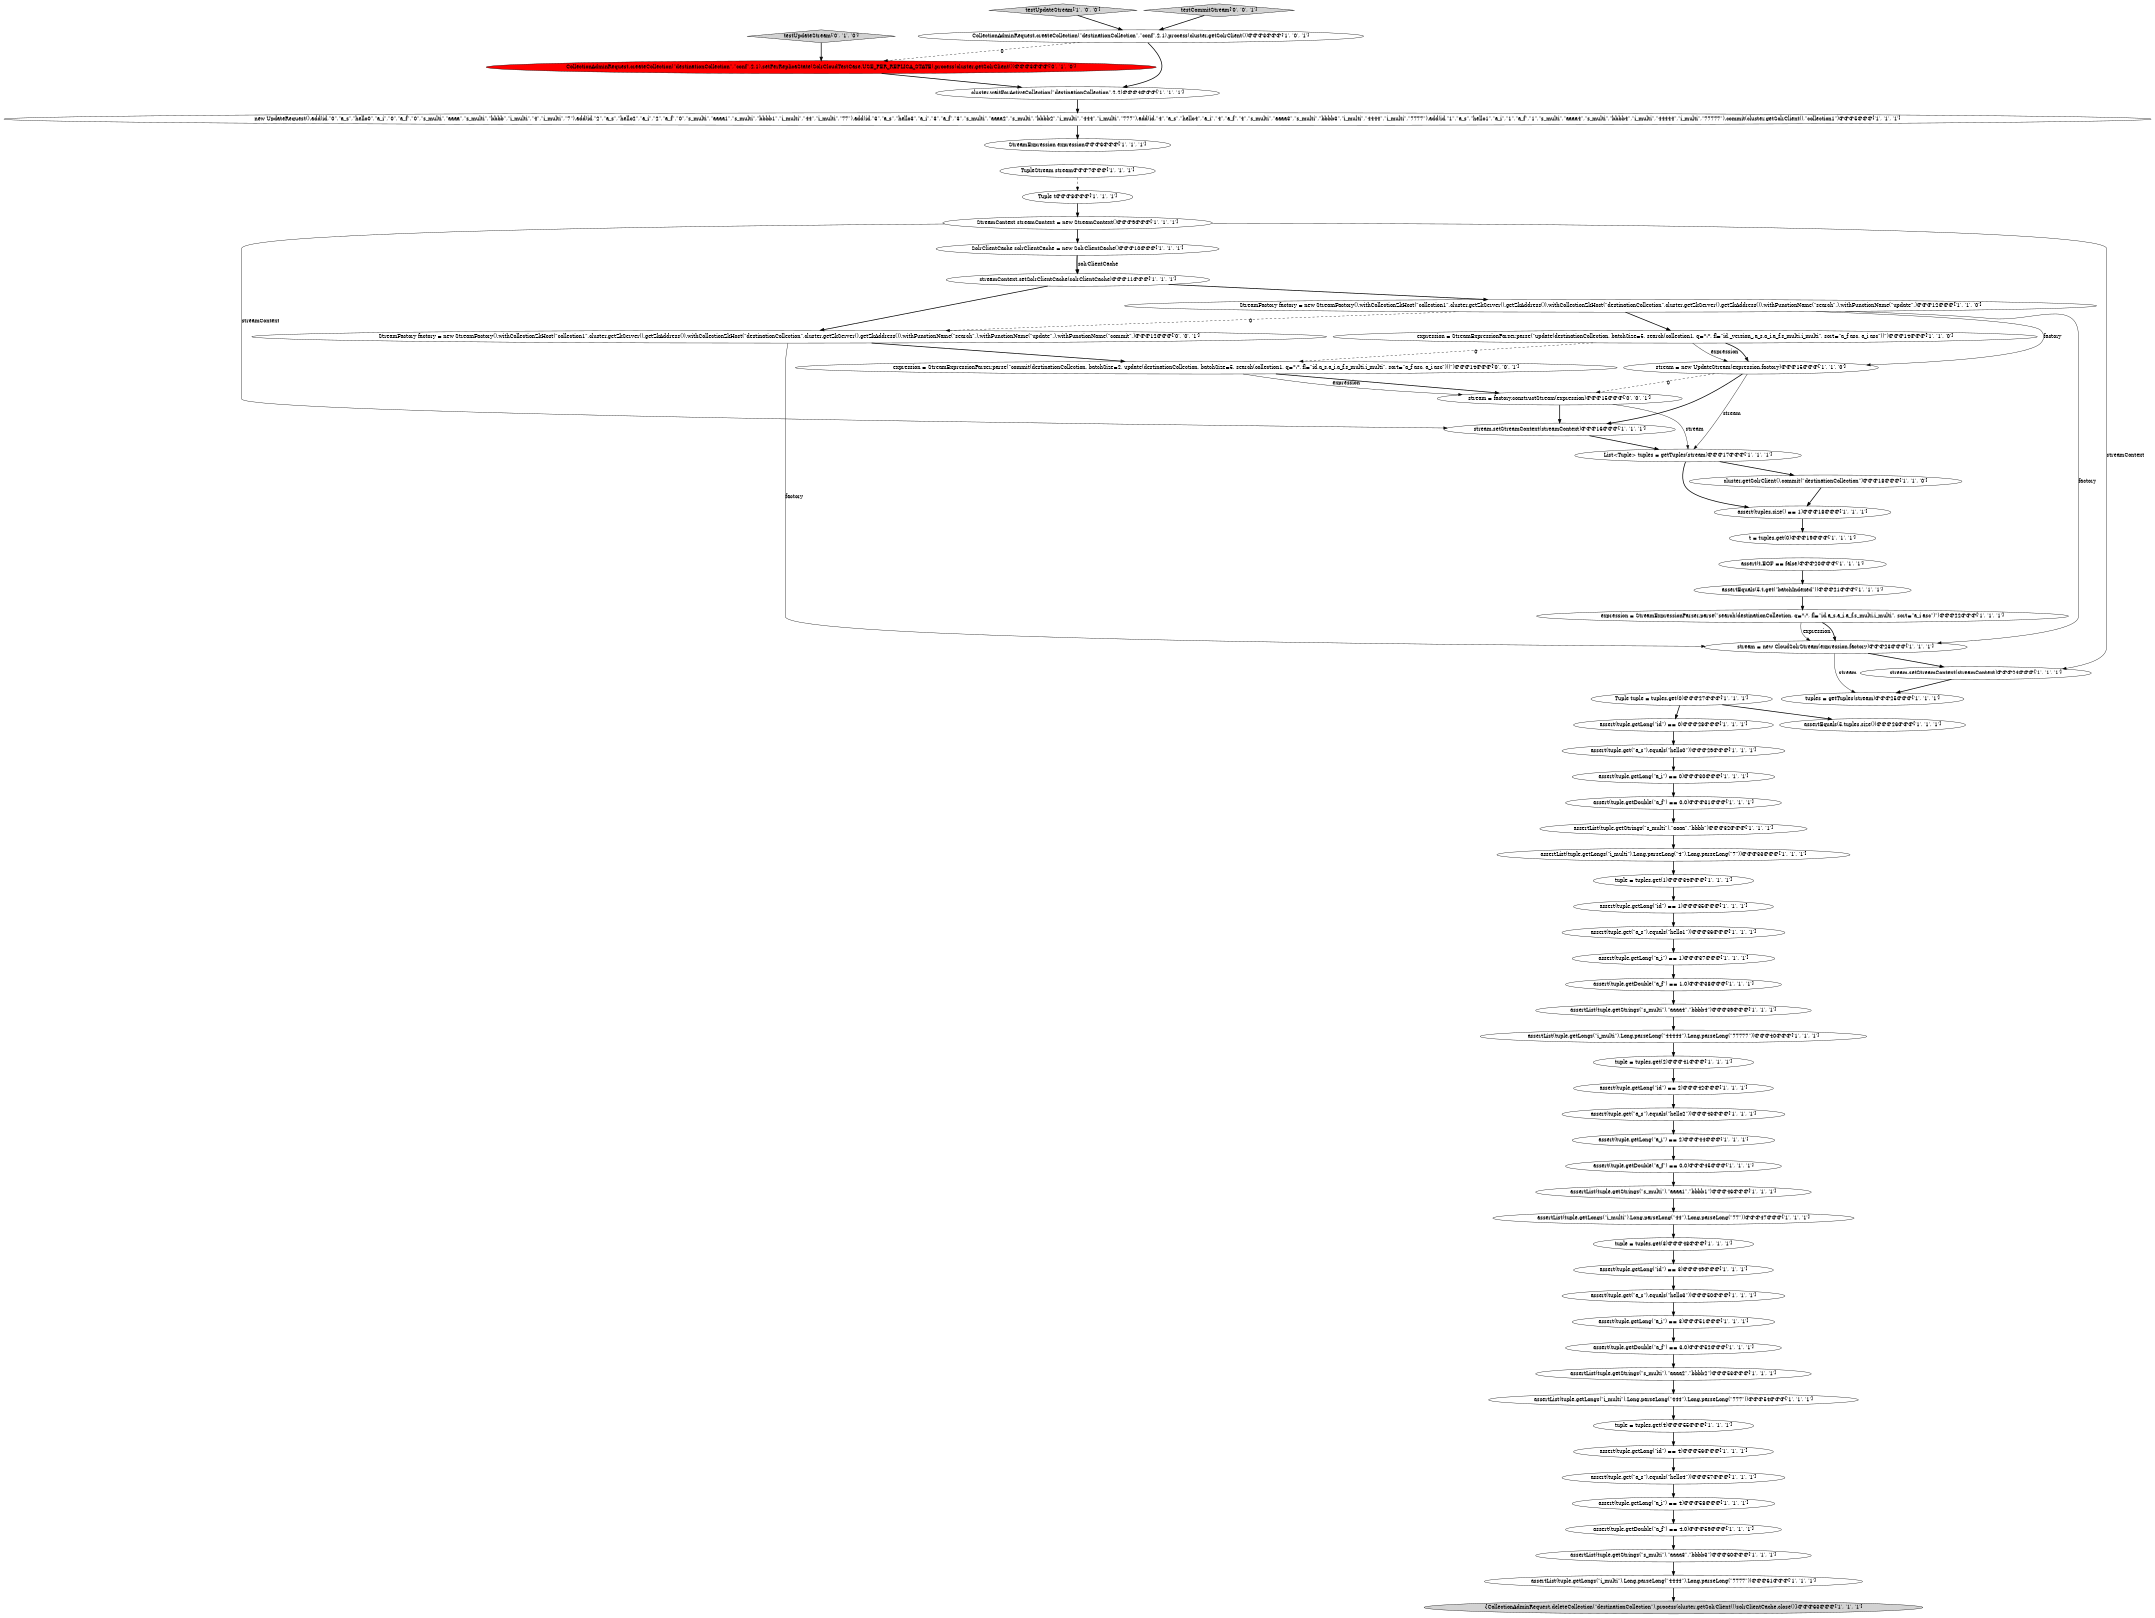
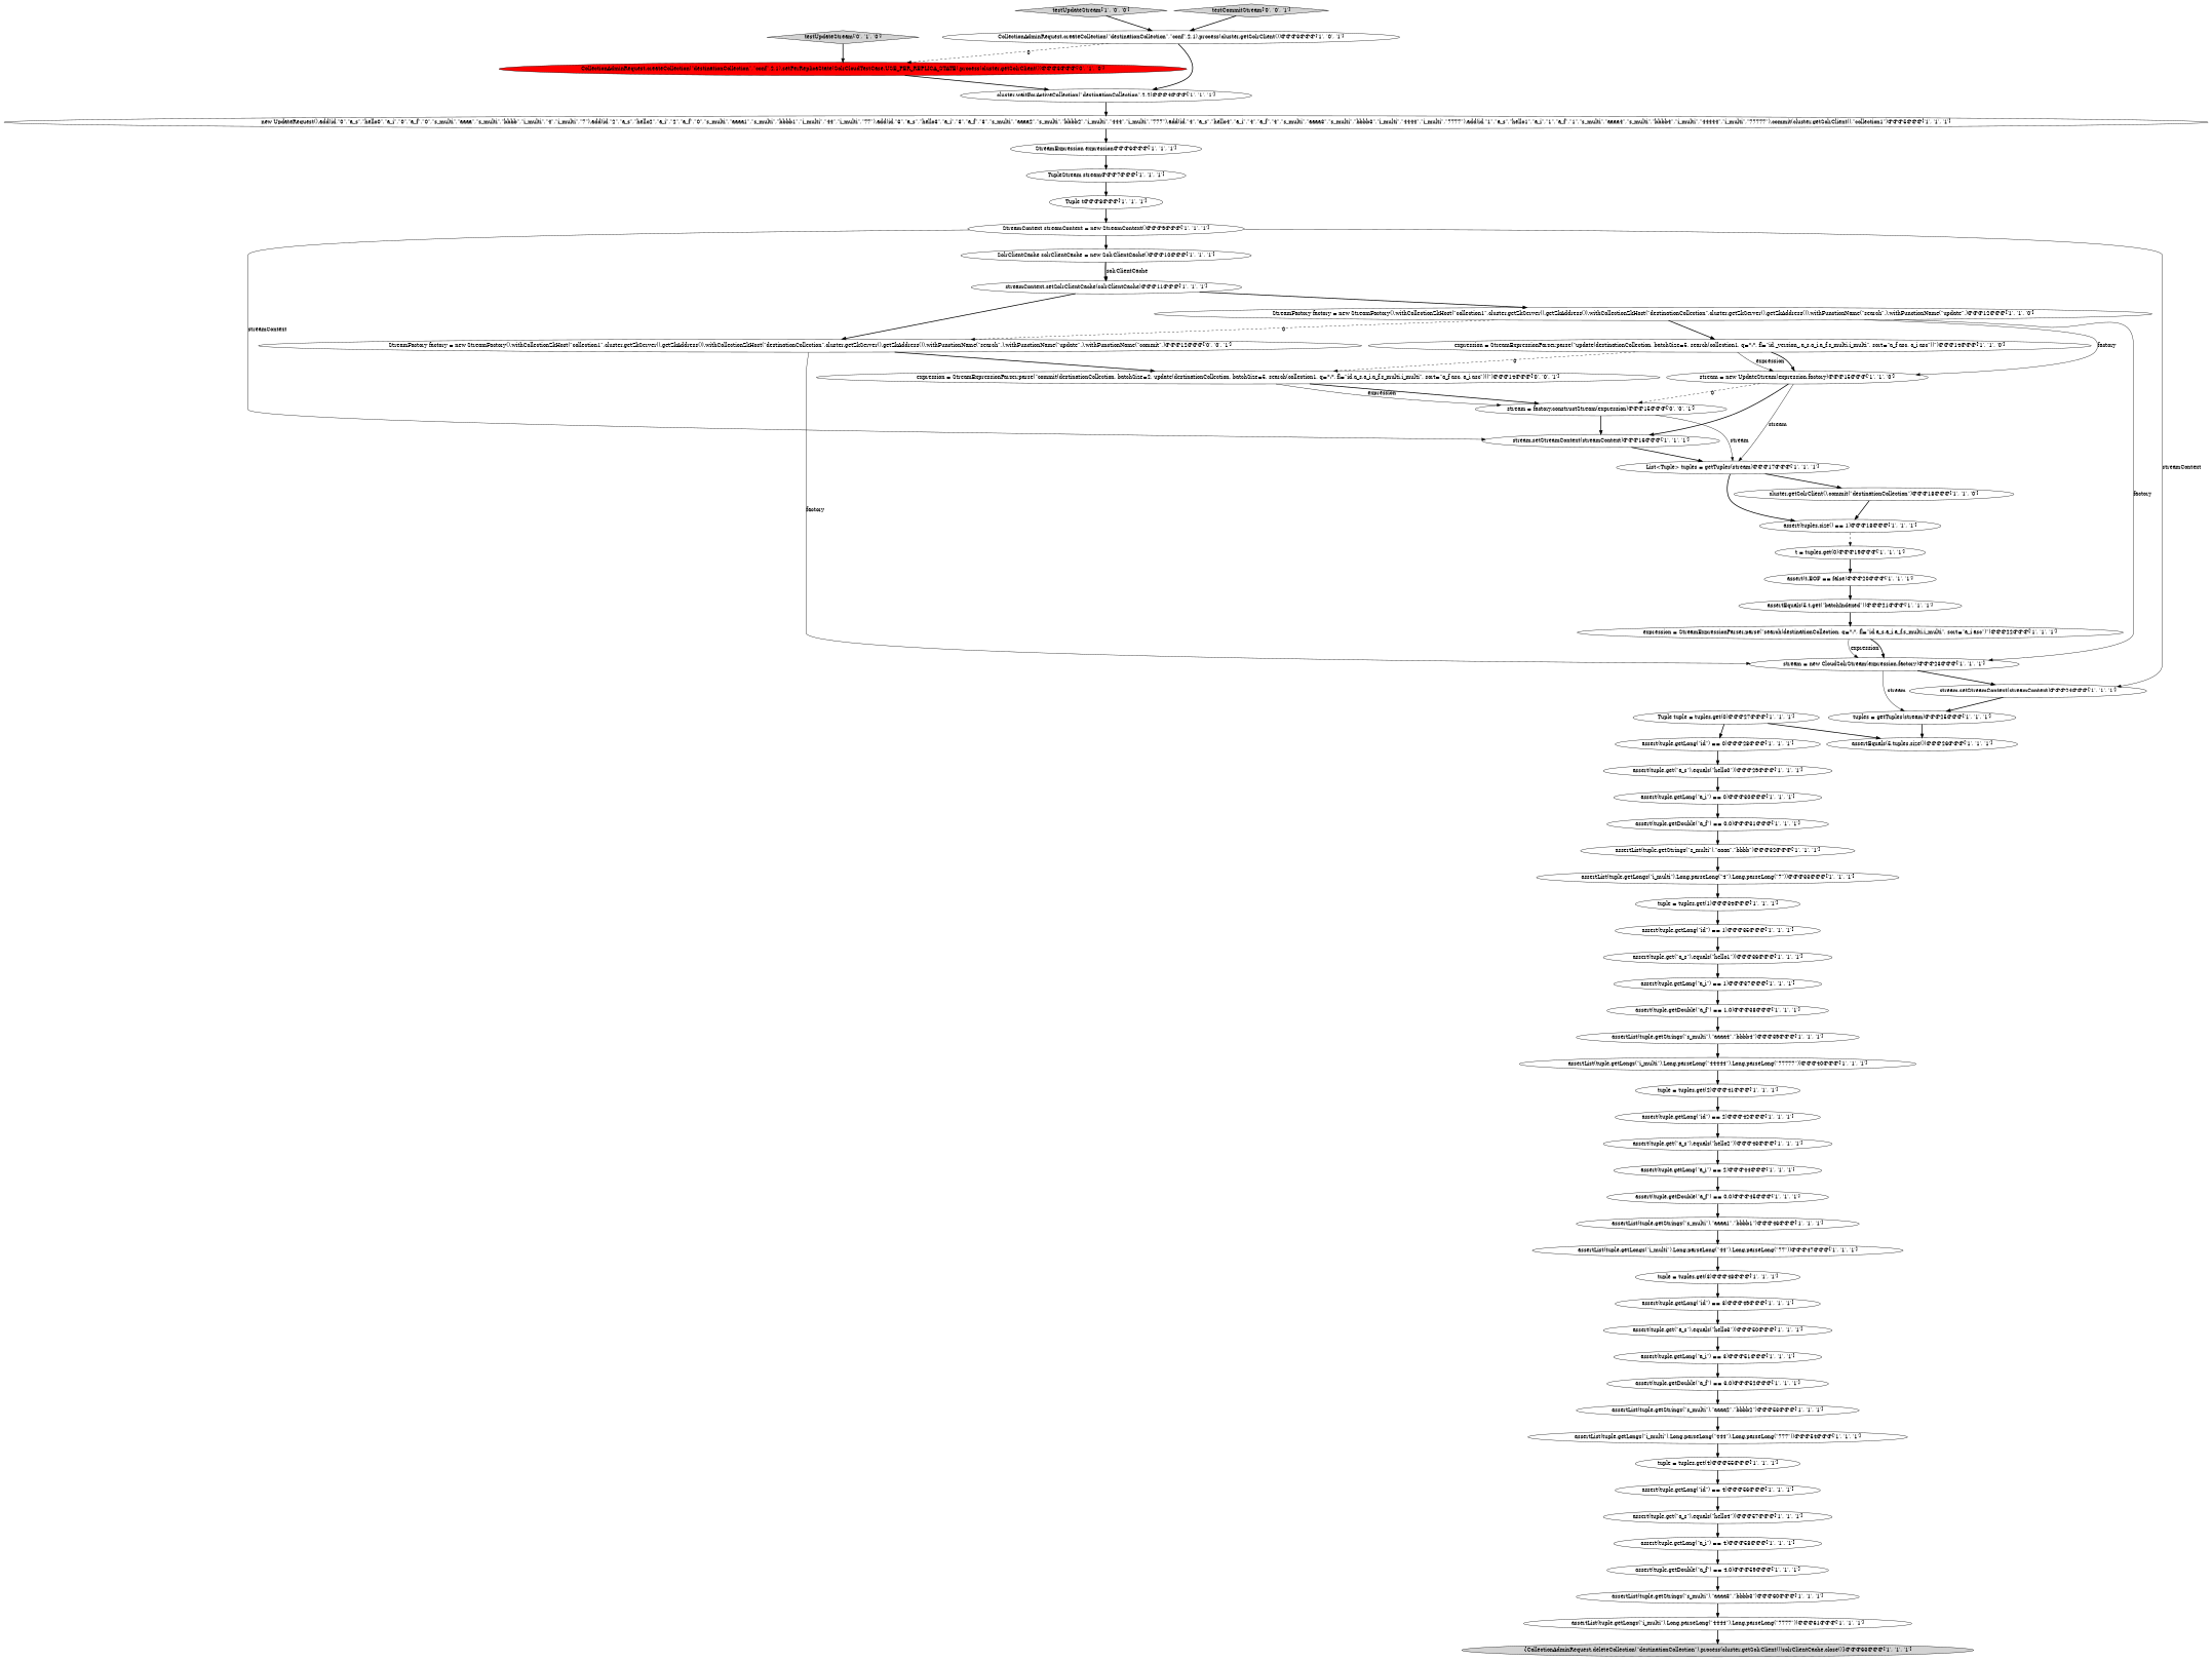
  digraph {
    node [fillcolor=white shape=ellipse style=filled]
    edge [style=bold]
    n1 [label="assertList(tuple.getLongs(\"i_multi\"),Long.parseLong(\"444\"),Long.parseLong(\"777\"))@@@54@@@['1', '1', '1']"]
    n2 [label="tuple = tuples.get(4)@@@55@@@['1', '1', '1']"]
    n3 [label="assert(tuple.getLong(\"id\") == 4)@@@56@@@['1', '1', '1']"]
    n4 [label="StreamExpression expression@@@6@@@['1', '1', '1']"]
    n5 [label="TupleStream stream@@@7@@@['1', '1', '1']"]
    n6 [label="Tuple t@@@8@@@['1', '1', '1']"]
    n7 [label="assert(tuple.getLong(\"id\") == 3)@@@49@@@['1', '1', '1']"]
    n8 [label="assert(tuple.get(\"a_s\").equals(\"hello3\"))@@@50@@@['1', '1', '1']"]
    n9 [label="assert(tuple.getLong(\"a_i\") == 3)@@@51@@@['1', '1', '1']"]
    n10 [label="streamContext.setSolrClientCache(solrClientCache)@@@11@@@['1', '1', '1']"]
    n11 [label="StreamFactory factory = new StreamFactory().withCollectionZkHost(\"collection1\",cluster.getZkServer().getZkAddress()).withCollectionZkHost(\"destinationCollection\",cluster.getZkServer().getZkAddress()).withFunctionName(\"search\",).withFunctionName(\"update\",)@@@12@@@['1', '1', '0']"]
    n12 [label="StreamFactory factory = new StreamFactory().withCollectionZkHost(\"collection1\",cluster.getZkServer().getZkAddress()).withCollectionZkHost(\"destinationCollection\",cluster.getZkServer().getZkAddress()).withFunctionName(\"search\",).withFunctionName(\"update\",).withFunctionName(\"commit\",)@@@12@@@['0', '0', '1']"]
    n13 [label="expression = StreamExpressionParser.parse(\"update(destinationCollection, batchSize=5, search(collection1, q=*:*, fl=\"id,_version_,a_s,a_i,a_f,s_multi,i_multi\", sort=\"a_f asc, a_i asc\"))\")@@@14@@@['1', '1', '0']"]
    n14 [label="stream = new UpdateStream(expression,factory)@@@15@@@['1', '1', '0']"]
    n15 [label="stream = new CloudSolrStream(expression,factory)@@@23@@@['1', '1', '1']"]
    n16 [label="expression = StreamExpressionParser.parse(\"commit(destinationCollection, batchSize=2, update(destinationCollection, batchSize=5, search(collection1, q=*:*, fl=\"id,a_s,a_i,a_f,s_multi,i_multi\", sort=\"a_f asc, a_i asc\")))\")@@@14@@@['0', '0', '1']"]
    n17 [label="List<Tuple> tuples = getTuples(stream)@@@17@@@['1', '1', '1']"]
    n18 [label="stream.setStreamContext(streamContext)@@@16@@@['1', '1', '1']"]
    n19 [label="stream = factory.constructStream(expression)@@@15@@@['0', '0', '1']"]
    n20 [label="tuple = tuples.get(2)@@@41@@@['1', '1', '1']"]
    n21 [label="assert(tuple.getLong(\"id\") == 2)@@@42@@@['1', '1', '1']"]
    n22 [label="assert(tuple.get(\"a_s\").equals(\"hello2\"))@@@43@@@['1', '1', '1']"]
    n23 [label="tuple = tuples.get(3)@@@48@@@['1', '1', '1']"]
    n24 [label="assertList(tuple.getLongs(\"i_multi\"),Long.parseLong(\"4\"),Long.parseLong(\"7\"))@@@33@@@['1', '1', '1']"]
    n25 [label="tuple = tuples.get(1)@@@34@@@['1', '1', '1']"]
    n26 [label="assert(tuple.getLong(\"id\") == 1)@@@35@@@['1', '1', '1']"]
    n27 [label="stream.setStreamContext(streamContext)@@@24@@@['1', '1', '1']"]
    n28 [label="tuples = getTuples(stream)@@@25@@@['1', '1', '1']"]
    n29 [label="assert(tuples.size() == 1)@@@18@@@['1', '1', '1']"]
    n30 [label="cluster.getSolrClient().commit(\"destinationCollection\")@@@18@@@['1', '1', '0']"]
    n31 [label="t = tuples.get(0)@@@19@@@['1', '1', '1']"]
    n32 [fillcolor=red label="CollectionAdminRequest.createCollection(\"destinationCollection\",\"conf\",2,1).setPerReplicaState(SolrCloudTestCase.USE_PER_REPLICA_STATE).process(cluster.getSolrClient())@@@3@@@['0', '1', '0']"]
    n33 [label="cluster.waitForActiveCollection(\"destinationCollection\",2,2)@@@4@@@['1', '1', '1']"]
    n34 [label="new UpdateRequest().add(id,\"0\",\"a_s\",\"hello0\",\"a_i\",\"0\",\"a_f\",\"0\",\"s_multi\",\"aaaa\",\"s_multi\",\"bbbb\",\"i_multi\",\"4\",\"i_multi\",\"7\").add(id,\"2\",\"a_s\",\"hello2\",\"a_i\",\"2\",\"a_f\",\"0\",\"s_multi\",\"aaaa1\",\"s_multi\",\"bbbb1\",\"i_multi\",\"44\",\"i_multi\",\"77\").add(id,\"3\",\"a_s\",\"hello3\",\"a_i\",\"3\",\"a_f\",\"3\",\"s_multi\",\"aaaa2\",\"s_multi\",\"bbbb2\",\"i_multi\",\"444\",\"i_multi\",\"777\").add(id,\"4\",\"a_s\",\"hello4\",\"a_i\",\"4\",\"a_f\",\"4\",\"s_multi\",\"aaaa3\",\"s_multi\",\"bbbb3\",\"i_multi\",\"4444\",\"i_multi\",\"7777\").add(id,\"1\",\"a_s\",\"hello1\",\"a_i\",\"1\",\"a_f\",\"1\",\"s_multi\",\"aaaa4\",\"s_multi\",\"bbbb4\",\"i_multi\",\"44444\",\"i_multi\",\"77777\").commit(cluster.getSolrClient(),\"collection1\")@@@5@@@['1', '1', '1']"]
    n35 [label="assert(tuple.getDouble(\"a_f\") == 3.0)@@@52@@@['1', '1', '1']"]
    n36 [fillcolor=lightgray label="testUpdateStream['1', '0', '0']" shape=diamond]
    n37 [label="CollectionAdminRequest.createCollection(\"destinationCollection\",\"conf\",2,1).process(cluster.getSolrClient())@@@3@@@['1', '0', '1']"]
    n38 [label="assertEquals(5,t.get(\"batchIndexed\"))@@@21@@@['1', '1', '1']"]
    n39 [label="expression = StreamExpressionParser.parse(\"search(destinationCollection, q=*:*, fl=\"id,a_s,a_i,a_f,s_multi,i_multi\", sort=\"a_i asc\")\")@@@22@@@['1', '1', '1']"]
    n40 [label="assert(tuple.get(\"a_s\").equals(\"hello1\"))@@@36@@@['1', '1', '1']"]
    n41 [label="assert(tuple.getLong(\"a_i\") == 1)@@@37@@@['1', '1', '1']"]
    n42 [label="assert(tuple.getDouble(\"a_f\") == 1.0)@@@38@@@['1', '1', '1']"]
    n43 [label="assert(t.EOF == false)@@@20@@@['1', '1', '1']"]
    n44 [label="Tuple tuple = tuples.get(0)@@@27@@@['1', '1', '1']"]
    n45 [label="assert(tuple.getLong(\"id\") == 0)@@@28@@@['1', '1', '1']"]
    n46 [label="assertEquals(5,tuples.size())@@@26@@@['1', '1', '1']"]
    n47 [label="assert(tuple.get(\"a_s\").equals(\"hello0\"))@@@29@@@['1', '1', '1']"]
    n48 [label="assert(tuple.get(\"a_s\").equals(\"hello4\"))@@@57@@@['1', '1', '1']"]
    n49 [label="assert(tuple.getLong(\"a_i\") == 4)@@@58@@@['1', '1', '1']"]
    n50 [label="StreamContext streamContext = new StreamContext()@@@9@@@['1', '1', '1']"]
    n51 [label="SolrClientCache solrClientCache = new SolrClientCache()@@@10@@@['1', '1', '1']"]
    n52 [label="assertList(tuple.getStrings(\"s_multi\"),\"aaaa2\",\"bbbb2\")@@@53@@@['1', '1', '1']"]
    n53 [label="assert(tuple.getLong(\"a_i\") == 2)@@@44@@@['1', '1', '1']"]
    n54 [label="assert(tuple.getDouble(\"a_f\") == 0.0)@@@45@@@['1', '1', '1']"]
    n55 [label="assertList(tuple.getStrings(\"s_multi\"),\"aaaa1\",\"bbbb1\")@@@46@@@['1', '1', '1']"]
    n56 [label="assertList(tuple.getStrings(\"s_multi\"),\"aaaa4\",\"bbbb4\")@@@39@@@['1', '1', '1']"]
    n57 [label="assertList(tuple.getLongs(\"i_multi\"),Long.parseLong(\"44444\"),Long.parseLong(\"77777\"))@@@40@@@['1', '1', '1']"]
    n58 [label="assert(tuple.getDouble(\"a_f\") == 4.0)@@@59@@@['1', '1', '1']"]
    n59 [label="assertList(tuple.getStrings(\"s_multi\"),\"aaaa3\",\"bbbb3\")@@@60@@@['1', '1', '1']"]
    n60 [label="assertList(tuple.getLongs(\"i_multi\"),Long.parseLong(\"4444\"),Long.parseLong(\"7777\"))@@@61@@@['1', '1', '1']"]
    n61 [fillcolor=lightgray label="{CollectionAdminRequest.deleteCollection(\"destinationCollection\").process(cluster.getSolrClient())solrClientCache.close()}@@@63@@@['1', '1', '1']"]
    n62 [label="assertList(tuple.getLongs(\"i_multi\"),Long.parseLong(\"44\"),Long.parseLong(\"77\"))@@@47@@@['1', '1', '1']"]
    n63 [label="assert(tuple.getDouble(\"a_f\") == 0.0)@@@31@@@['1', '1', '1']"]
    n64 [label="assertList(tuple.getStrings(\"s_multi\"),\"aaaa\",\"bbbb\")@@@32@@@['1', '1', '1']"]
    n65 [fillcolor=lightgray label="testCommitStream['0', '0', '1']" shape=diamond]
    n66 [fillcolor=lightgray label="testUpdateStream['0', '1', '0']" shape=diamond]
    n67 [label="assert(tuple.getLong(\"a_i\") == 0)@@@30@@@['1', '1', '1']"]
    n1 -> n2
    n2 -> n3
    n3 -> n48
-   n5 -> n6 [style=dashed]
+   n4 -> n5
+   n5 -> n6
    n6 -> n50
    n7 -> n8
    n8 -> n9
    n9 -> n35
    n10 -> n11
    n10 -> n12
    n11 -> n12 [label=0 style=dashed]
    n11 -> n13
    n11 -> n14 [label=factory style=solid]
    n11 -> n15 [label=factory style=solid]
    n12 -> n15 [label=factory style=solid]
    n12 -> n16
    n13 -> n14 [label=expression style=solid]
    n13 -> n14
    n13 -> n16 [label=0 style=dashed]
    n14 -> n17 [label=stream style=solid]
    n14 -> n18
    n14 -> n19 [label=0 style=dashed]
    n15 -> n27
    n15 -> n28 [label=stream style=solid]
    n16 -> n19
    n16 -> n19 [label=expression style=solid]
    n17 -> n29
    n17 -> n30
    n18 -> n17
    n19 -> n17 [label=stream style=solid]
    n19 -> n18
    n20 -> n21
    n21 -> n22
    n22 -> n53
    n23 -> n7
    n24 -> n25
    n25 -> n26
    n26 -> n40
    n27 -> n28
-   n29 -> n31
+   n28 -> n46
+   n29 -> n31 [style=dashed]
    n30 -> n29
+   n31 -> n43
    n32 -> n33
    n33 -> n34
    n34 -> n4
    n35 -> n52
    n36 -> n37
    n37 -> n32 [label=0 style=dashed]
    n37 -> n33
    n38 -> n39
    n39 -> n15 [label=expression style=solid]
    n39 -> n15
    n40 -> n41
    n41 -> n42
    n42 -> n56
    n43 -> n38
    n44 -> n45
    n44 -> n46
    n45 -> n47
    n47 -> n67
    n48 -> n49
    n49 -> n58
    n50 -> n18 [label=streamContext style=solid]
    n50 -> n27 [label=streamContext style=solid]
    n50 -> n51
    n51 -> n10
    n51 -> n10 [label=solrClientCache style=solid]
    n52 -> n1
    n53 -> n54
    n54 -> n55
    n55 -> n62
    n56 -> n57
    n57 -> n20
    n58 -> n59
    n59 -> n60
    n60 -> n61
    n62 -> n23
    n63 -> n64
    n64 -> n24
    n65 -> n37
    n66 -> n32
    n67 -> n63
  }
